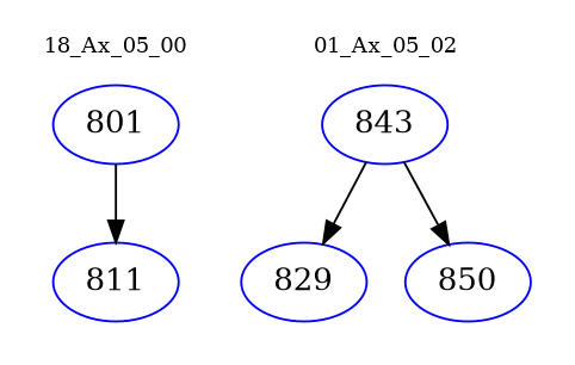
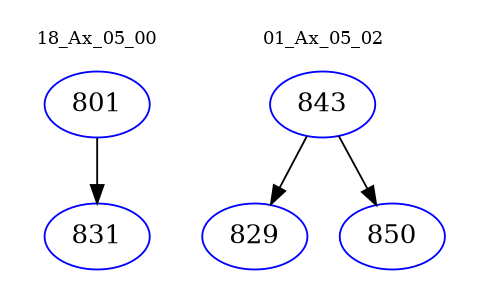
  digraph {
    node [color=blue]
    edge [color=black]
    n1 [label=801]
-   n2 [label=811]
+   n2 [label=831]
    n3 [label=843]
    n4 [label=829]
    n5 [label=850]
    subgraph cluster_1 {
      color=white
      fontsize=10
      label="18_Ax_05_00"
      n1
      n2
    }
    subgraph cluster_2 {
      color=white
      fontsize=10
      label="01_Ax_05_02"
      n3
      n4
      n5
    }
    n1 -> n2
    n3 -> n4
    n3 -> n5
  }
